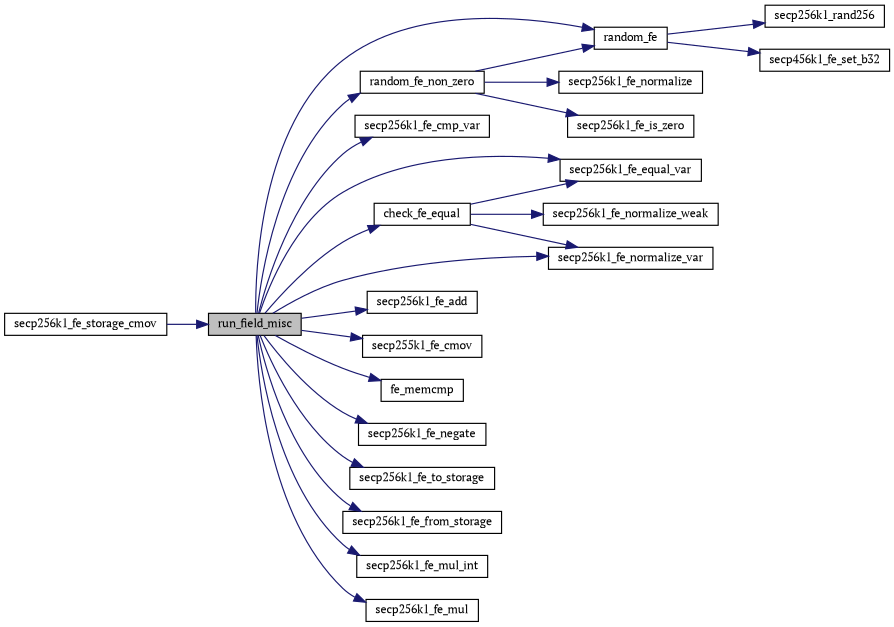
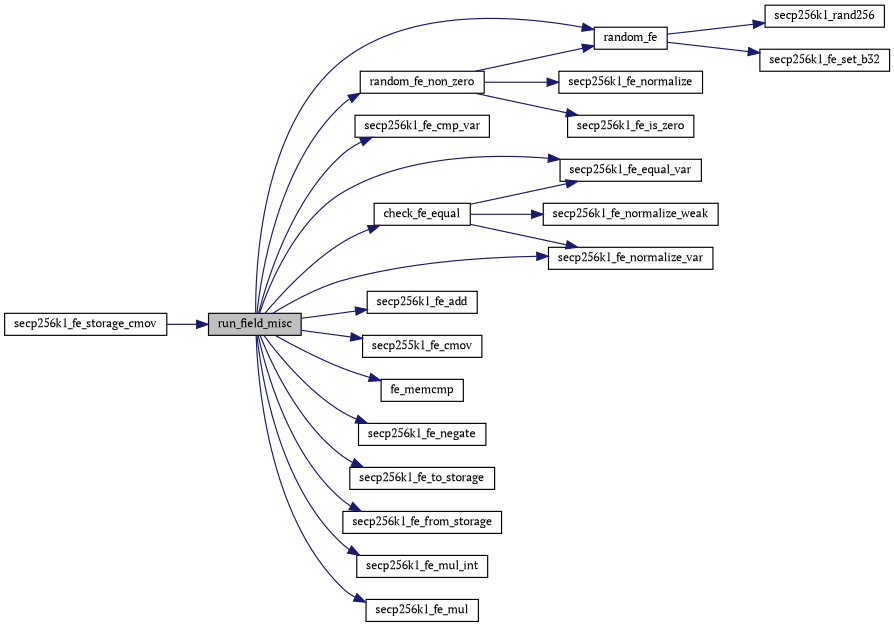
  digraph {
    fontname="PT Serif"
    rankdir=LR
    node [color=black fillcolor=white fontname="PT Serif" fontsize=10 shape=record style=filled]
    edge [color=midnightblue fontname="PT Serif" fontsize=10 labelfontname=Helvetica labelfontsize=10 style=solid]
    n1 [fillcolor=grey75 fontcolor=black height=0.2 label=run_field_misc width=0.4]
    n2 [height=0.2 label=random_fe width=0.4]
    n3 [height=0.2 label=random_fe_non_zero width=0.4]
    n4 [height=0.2 label=secp256k1_fe_cmp_var width=0.4]
    n5 [height=0.2 label=secp256k1_fe_equal_var width=0.4]
    n6 [height=0.2 label=secp256k1_fe_add width=0.4]
    n7 [height=0.2 label=secp255k1_fe_cmov width=0.4]
    n8 [height=0.2 label=fe_memcmp width=0.4]
    n9 [height=0.2 label=secp256k1_fe_normalize_var width=0.4]
    n10 [height=0.2 label=secp256k1_fe_negate width=0.4]
    n11 [height=0.2 label=secp256k1_fe_to_storage width=0.4]
    n12 [height=0.2 label=secp256k1_fe_from_storage width=0.4]
    n13 [height=0.2 label=secp256k1_fe_mul_int width=0.4]
    n14 [height=0.2 label=check_fe_equal width=0.4]
    n15 [height=0.2 label=secp256k1_fe_mul width=0.4]
    n16 [height=0.2 label=secp256k1_rand256 width=0.4]
-   n17 [height=0.2 label=secp456k1_fe_set_b32 width=0.4]
+   n17 [height=0.2 label=secp256k1_fe_set_b32 width=0.4]
    n18 [height=0.2 label=secp256k1_fe_normalize width=0.4]
    n19 [height=0.2 label=secp256k1_fe_is_zero width=0.4]
    n20 [height=0.2 label=secp256k1_fe_storage_cmov width=0.4]
    n21 [height=0.2 label=secp256k1_fe_normalize_weak width=0.4]
    n1 -> n2
    n1 -> n3
    n1 -> n4
    n1 -> n5
    n1 -> n6
    n1 -> n7
    n1 -> n8
    n1 -> n9
    n1 -> n10
    n1 -> n11
    n1 -> n12
    n1 -> n13
    n1 -> n14
    n1 -> n15
    n2 -> n16
    n2 -> n17
    n3 -> n2
    n3 -> n18
    n3 -> n19
    n14 -> n5
    n14 -> n9
    n14 -> n21
    n20 -> n1
  }
